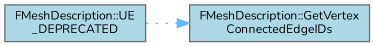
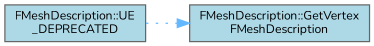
  digraph {
    rankdir=LR
    fontname=Nunito
    node [fillcolor=lightblue fontname=Nunito fontsize=10 shape=box style=filled]
    n1 [color=gray40 fontcolor=black height=0.2 label="FMeshDescription::UE\l_DEPRECATED" width=0.4]
-   n2 [color=grey40 height=0.2 label="FMeshDescription::GetVertex\lConnectedEdgeIDs" width=0.4]
+   n2 [color=grey40 height=0.2 label="FMeshDescription::GetVertex\lFMeshDescription" width=0.4]
    n1 -> n2 [color=steelblue1 fontname=Nunito fontsize=10 labelfontname=Helvetica labelfontsize=10 style=dotted]
  }
